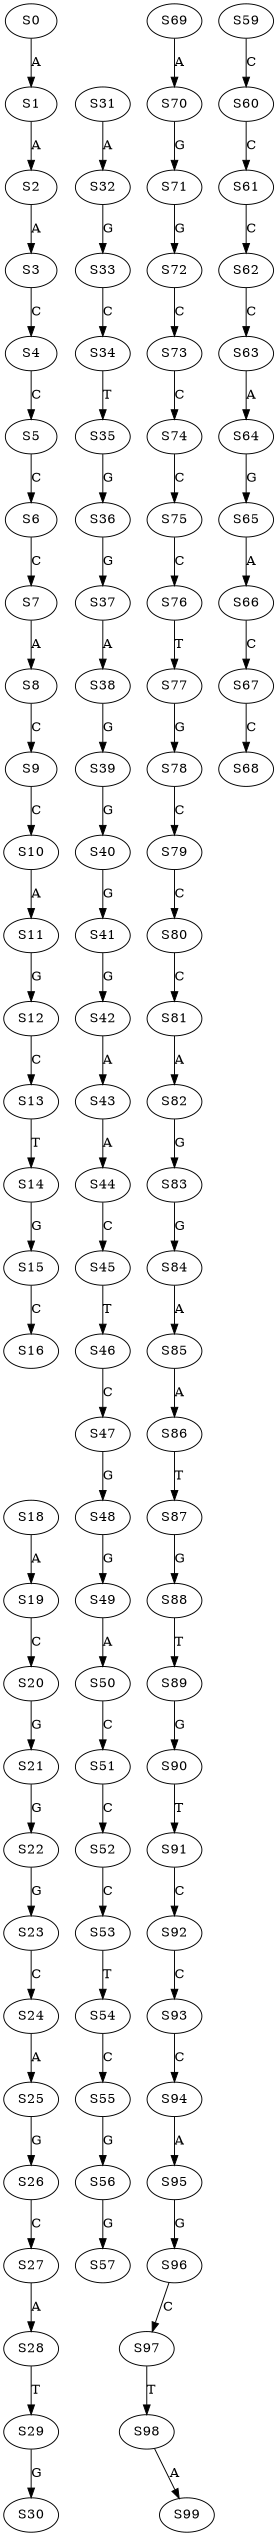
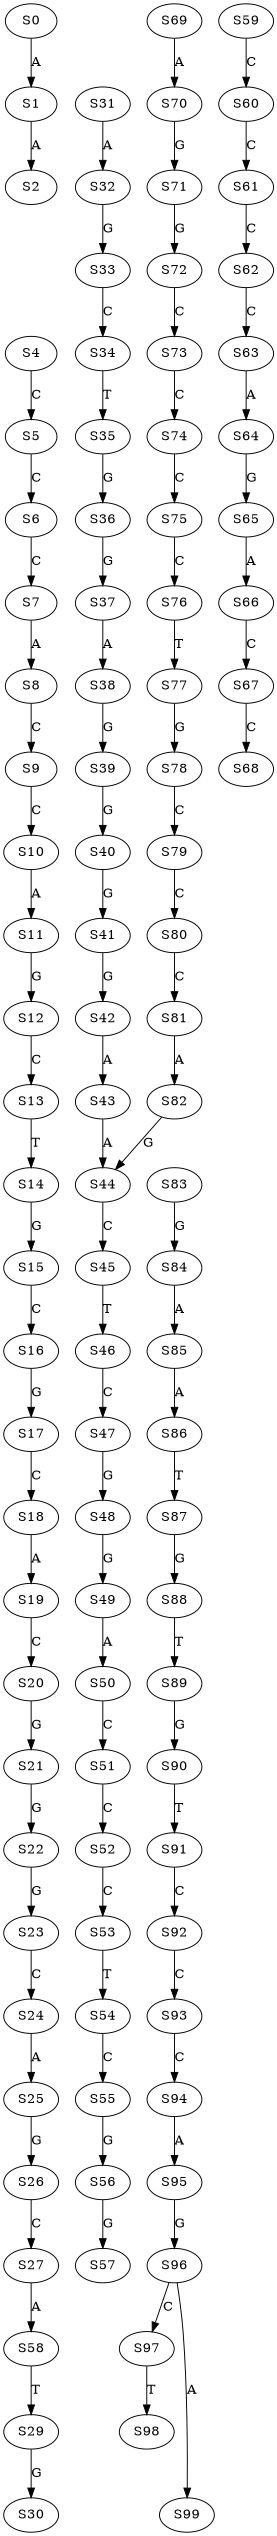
  strict digraph {
    S0
    S1
    S2
-   S3
    S4
    S5
    S6
    S7
    S8
    S9
    S10
    S11
    S12
    S13
    S14
    S15
    S16
+   S17
    S18
    S19
    S20
    S21
    S22
    S23
    S24
    S25
    S26
    S27
-   S28
+   S28 [label=S58]
    S29
    S30
    S31
    S32
    S33
    S34
    S35
    S36
    S37
    S38
    S39
    S40
    S41
    S42
    S43
    S44
    S45
    S46
    S47
    S48
    S49
    S50
    S51
    S52
    S53
    S54
    S55
    S56
    S57
    S59
    S60
    S61
    S62
    S63
    S64
    S65
    S66
    S67
    S68
    S69
    S70
    S71
    S72
    S73
    S74
    S75
    S76
    S77
    S78
    S79
    S80
    S81
    S82
    S83
    S84
    S85
    S86
    S87
    S88
    S89
    S90
    S91
    S92
    S93
    S94
    S95
    S96
    S97
    S98
    S99
    S0 -> S1 [label=A]
    S1 -> S2 [label=A]
-   S2 -> S3 [label=A]
-   S3 -> S4 [label=C]
    S4 -> S5 [label=C]
    S5 -> S6 [label=C]
    S6 -> S7 [label=C]
    S7 -> S8 [label=A]
    S8 -> S9 [label=C]
    S9 -> S10 [label=C]
    S10 -> S11 [label=A]
    S11 -> S12 [label=G]
    S12 -> S13 [label=C]
    S13 -> S14 [label=T]
    S14 -> S15 [label=G]
    S15 -> S16 [label=C]
+   S16 -> S17 [label=G]
+   S17 -> S18 [label=C]
    S18 -> S19 [label=A]
    S19 -> S20 [label=C]
    S20 -> S21 [label=G]
    S21 -> S22 [label=G]
    S22 -> S23 [label=G]
    S23 -> S24 [label=C]
    S24 -> S25 [label=A]
    S25 -> S26 [label=G]
    S26 -> S27 [label=C]
    S27 -> S28 [label=A]
    S28 -> S29 [label=T]
    S29 -> S30 [label=G]
    S31 -> S32 [label=A]
    S32 -> S33 [label=G]
    S33 -> S34 [label=C]
    S34 -> S35 [label=T]
    S35 -> S36 [label=G]
    S36 -> S37 [label=G]
    S37 -> S38 [label=A]
    S38 -> S39 [label=G]
    S39 -> S40 [label=G]
    S40 -> S41 [label=G]
    S41 -> S42 [label=G]
    S42 -> S43 [label=A]
    S43 -> S44 [label=A]
    S44 -> S45 [label=C]
    S45 -> S46 [label=T]
    S46 -> S47 [label=C]
    S47 -> S48 [label=G]
    S48 -> S49 [label=G]
    S49 -> S50 [label=A]
    S50 -> S51 [label=C]
    S51 -> S52 [label=C]
    S52 -> S53 [label=C]
    S53 -> S54 [label=T]
    S54 -> S55 [label=C]
    S55 -> S56 [label=G]
    S56 -> S57 [label=G]
    S59 -> S60 [label=C]
    S60 -> S61 [label=C]
    S61 -> S62 [label=C]
    S62 -> S63 [label=C]
    S63 -> S64 [label=A]
    S64 -> S65 [label=G]
    S65 -> S66 [label=A]
    S66 -> S67 [label=C]
    S67 -> S68 [label=C]
    S69 -> S70 [label=A]
    S70 -> S71 [label=G]
    S71 -> S72 [label=G]
    S72 -> S73 [label=C]
    S73 -> S74 [label=C]
    S74 -> S75 [label=C]
    S75 -> S76 [label=C]
    S76 -> S77 [label=T]
    S77 -> S78 [label=G]
    S78 -> S79 [label=C]
    S79 -> S80 [label=C]
    S80 -> S81 [label=C]
    S81 -> S82 [label=A]
-   S82 -> S83 [label=G]
+   S82 -> S44 [label=G]
    S83 -> S84 [label=G]
    S84 -> S85 [label=A]
    S85 -> S86 [label=A]
    S86 -> S87 [label=T]
    S87 -> S88 [label=G]
    S88 -> S89 [label=T]
    S89 -> S90 [label=G]
    S90 -> S91 [label=T]
    S91 -> S92 [label=C]
    S92 -> S93 [label=C]
    S93 -> S94 [label=C]
    S94 -> S95 [label=A]
    S95 -> S96 [label=G]
    S96 -> S97 [label=C]
    S97 -> S98 [label=T]
-   S98 -> S99 [label=A]
+   S96 -> S99 [label=A]
  }
